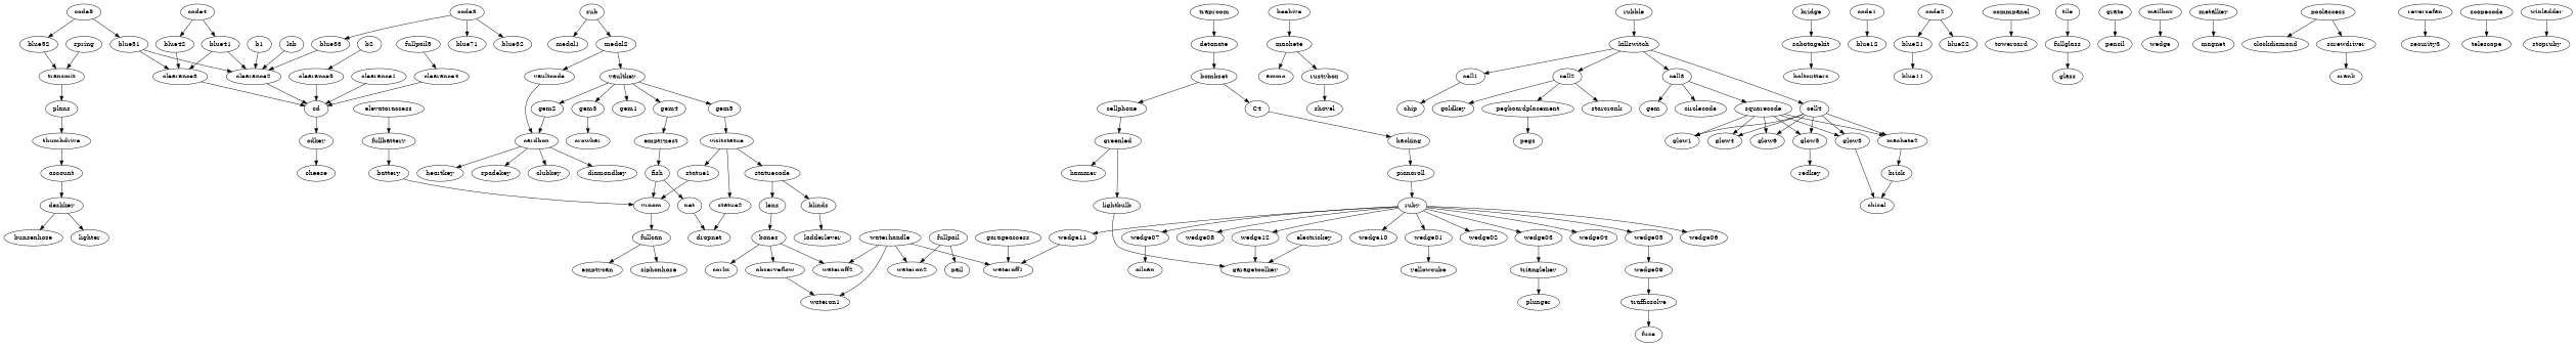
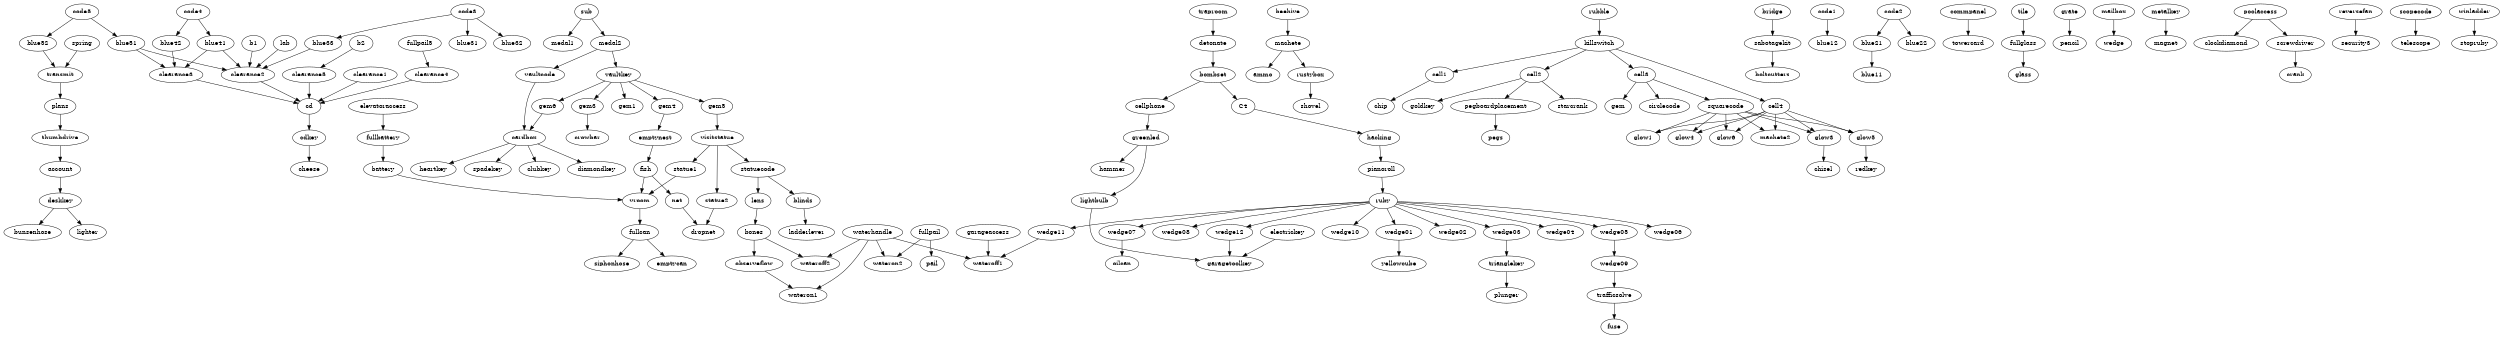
  strict digraph {
    account
    deskkey
    bunsenhose
    lighter
    b1
    clearance2
    cd
    cdkey
    blue41
    clearance3
    blue42
    b2
    clearance5
    battery
    vroom
    fullcan
    emptycan
    siphonhose
    beehive
    machete
    ammo
    rustybox
    shovel
    blinds
    ladderlever
    blue33
    blue51
    blue52
    transmit
    plans
    thumbdrive
    bombset
    C4
    cellphone
    hacking
    greenled
    pianoroll
    hammer
    lightbulb
    bones
-   corks
    observeflow
    wateroff2
    wateron1
-   brick
    chisel
    bridge
    sabotagekit
    boltcutters
    ruby
    cardbox
    clubkey
    diamondkey
    heartkey
    spadekey
    cheese
    cell1
    chip
    cell2
    goldkey
    pegboardplacement
    starcrank
    pegs
    n64 [label=gem]
    cell3
    circlecode
    squarecode
    n68 [label=machete2]
    glow3
    glow5
    glow1
    glow4
    glow6
    redkey
    garagetoolkey
    clearance1
    clearance4
    code1
    blue12
    code2
    blue21
    blue22
    blue11
    code3
-   blue31 [label=blue71]
+   blue31
    blue32
    code4
    code5
    commpanel
    towercard
    detonate
    elevatoraccess
    fullbattery
    emptynest
    fish
    net
    dropnet
    fullglass
    glass
    fullpail
    pail
    wateron2
    garageaccess
    wateroff1
-   gem2
+   gem2 [label=gem6]
    gem3
    crowbar
    gem4
    gem5
    visitstatue
    statue1
    statue2
    statuecode
    lens
    grate
    pencil
    wedge12
    wedge10
    wedge11
    wedge01
    wedge02
    wedge03
    wedge04
    wedge05
    wedge06
    wedge07
    wedge08
    killswitch
    cell4
    lab
    n131 [label=wedge]
    mailbox
    electrickey
    medal2
    vaultcode
    vaultkey
    gem1
    metalkey
    magnet
    yellowcube
    trianglekey
    wedge09
    oilcan
    trafficsolve
    poolaccess
    clockdiamond
    screwdriver
    crank
    reversefan
    security3
    rubble
    plunger
    fuse
    scopecode
    telescope
    n156 [label=fullpail5]
    spring
    sub
    medal1
    tile
    traproom
    waterhandle
    winladder
    stopruby
    account -> deskkey
    deskkey -> bunsenhose
    deskkey -> lighter
    b1 -> clearance2
    clearance2 -> cd
    cd -> cdkey
    cdkey -> cheese
    blue41 -> clearance2
    blue41 -> clearance3
    clearance3 -> cd
    blue42 -> clearance3
    b2 -> clearance5
    clearance5 -> cd
    battery -> vroom
    vroom -> fullcan
    fullcan -> emptycan
    fullcan -> siphonhose
    beehive -> machete
    machete -> ammo
    machete -> rustybox
    rustybox -> shovel
    blinds -> ladderlever
    blue33 -> clearance2
    blue51 -> clearance2
    blue51 -> clearance3
    blue52 -> transmit
    transmit -> plans
    plans -> thumbdrive
    thumbdrive -> account
    bombset -> C4
    bombset -> cellphone
    C4 -> hacking
    cellphone -> greenled
    hacking -> pianoroll
    greenled -> hammer
    greenled -> lightbulb
    pianoroll -> ruby
    lightbulb -> garagetoolkey
-   bones -> corks
    bones -> observeflow
    bones -> wateroff2
    observeflow -> wateron1
-   brick -> chisel
    bridge -> sabotagekit
    sabotagekit -> boltcutters
    ruby -> wedge12
    ruby -> wedge10
    ruby -> wedge11
    ruby -> wedge01
    ruby -> wedge02
    ruby -> wedge03
    ruby -> wedge04
    ruby -> wedge05
    ruby -> wedge06
    ruby -> wedge07
    ruby -> wedge08
    cardbox -> clubkey
    cardbox -> diamondkey
    cardbox -> heartkey
    cardbox -> spadekey
    cell1 -> chip
    cell2 -> goldkey
    cell2 -> pegboardplacement
    cell2 -> starcrank
    pegboardplacement -> pegs
    cell3 -> n64
    cell3 -> circlecode
    cell3 -> squarecode
    squarecode -> n68
    squarecode -> glow3
    squarecode -> glow5
    squarecode -> glow1
    squarecode -> glow4
    squarecode -> glow6
-   n68 -> brick
    glow3 -> chisel
    glow5 -> redkey
    clearance1 -> cd
    clearance4 -> cd
    code1 -> blue12
    code2 -> blue21
    code2 -> blue22
    blue21 -> blue11
    code3 -> blue33
    code3 -> blue31
    code3 -> blue32
    code4 -> blue41
    code4 -> blue42
    code5 -> blue51
    code5 -> blue52
    commpanel -> towercard
    detonate -> bombset
    elevatoraccess -> fullbattery
    fullbattery -> battery
    emptynest -> fish
    fish -> vroom
    fish -> net
    net -> dropnet
    fullglass -> glass
    fullpail -> pail
    fullpail -> wateron2
    garageaccess -> wateroff1
    gem2 -> cardbox
    gem3 -> crowbar
    gem4 -> emptynest
    gem5 -> visitstatue
    visitstatue -> statue1
    visitstatue -> statue2
    visitstatue -> statuecode
    statue1 -> vroom
    statue2 -> dropnet
    statuecode -> blinds
    statuecode -> lens
    lens -> bones
    grate -> pencil
    wedge12 -> garagetoolkey
    wedge11 -> wateroff1
    wedge01 -> yellowcube
    wedge03 -> trianglekey
    wedge05 -> wedge09
    wedge07 -> oilcan
    killswitch -> cell1
    killswitch -> cell2
    killswitch -> cell3
    killswitch -> cell4
    cell4 -> n68
    cell4 -> glow3
    cell4 -> glow5
    cell4 -> glow1
    cell4 -> glow4
    cell4 -> glow6
    lab -> clearance2
    mailbox -> n131
    electrickey -> garagetoolkey
    medal2 -> vaultcode
    medal2 -> vaultkey
    vaultcode -> cardbox
    vaultkey -> gem2
    vaultkey -> gem3
    vaultkey -> gem4
    vaultkey -> gem5
    vaultkey -> gem1
    metalkey -> magnet
    trianglekey -> plunger
    wedge09 -> trafficsolve
    trafficsolve -> fuse
    poolaccess -> clockdiamond
    poolaccess -> screwdriver
    screwdriver -> crank
    reversefan -> security3
    rubble -> killswitch
    scopecode -> telescope
    n156 -> clearance4
    spring -> transmit
    sub -> medal2
    sub -> medal1
    tile -> fullglass
    traproom -> detonate
    waterhandle -> wateroff2
    waterhandle -> wateron1
    waterhandle -> wateron2
    waterhandle -> wateroff1
    winladder -> stopruby
  }
